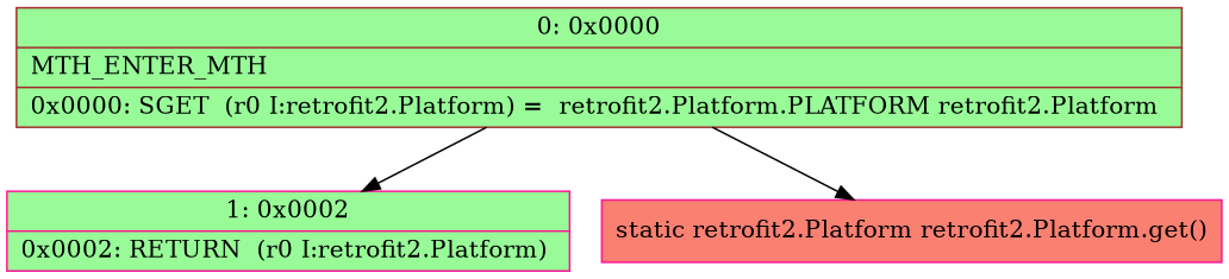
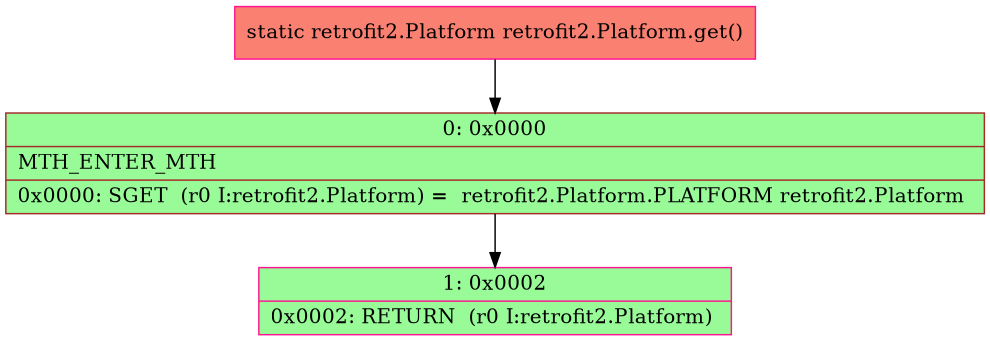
  digraph {
    node [color=deeppink fillcolor=palegreen shape=record style=filled]
    n1 [color=brown label="{0\:\ 0x0000|MTH_ENTER_MTH\l|0x0000: SGET  (r0 I:retrofit2.Platform) =  retrofit2.Platform.PLATFORM retrofit2.Platform \l}"]
    n2 [label="{1\:\ 0x0002|0x0002: RETURN  (r0 I:retrofit2.Platform) \l}"]
    n3 [fillcolor=salmon label="{static retrofit2.Platform retrofit2.Platform.get() }"]
    n1 -> n2
-   n1 -> n3
+   n3 -> n1
  }
